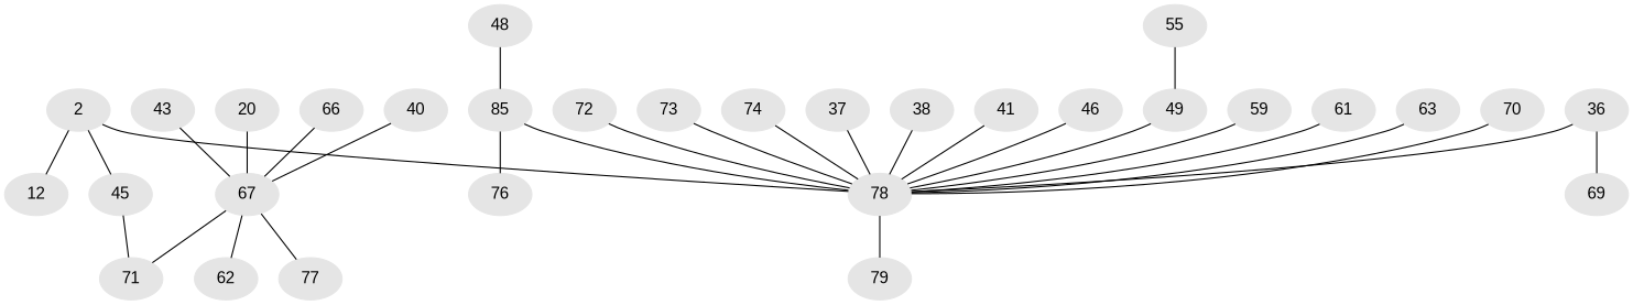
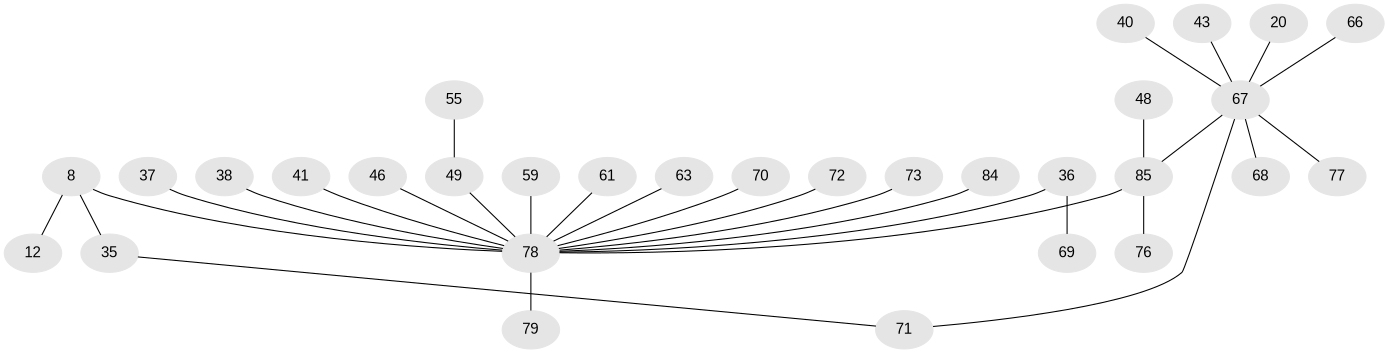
  graph {
    fontname="Liberation Sans"
    node [color=gray90 fontname="Liberation Sans" style=filled]
    edge [fontname="Liberation Sans"]
-   2
+   2 [label=8]
    12
-   45 [super="+20"]
+   45 [super="+20" label=35]
    78 [super="+64+52+56"]
    71 [super="+65"]
    67 [super="+9+8+17+24+32+33"]
    n7 [label=85 super="+54+51+44"]
-   68 [label=62]
+   68
    77
    79
    36 [super="+22+15+30"]
    69
    37
    38 [super="+34"]
    40 [super="+35"]
    41
    43
    46 [super="+7"]
    76
    48
    49
    59 [super="+53"]
    55
    n24 [label=20]
    61
    63
    66 [super="+47"]
    70
    72
    73
-   74
+   74 [label=84]
    2 -- 12
    2 -- 45 [weight=2]
    2 -- 78 [weight=6]
    45 -- 71
    78 -- 79
    67 -- 71
+   67 -- n7
    67 -- 68
    67 -- 77
    n7 -- 78 [weight=3]
    n7 -- 76
    36 -- 78 [weight=2]
    36 -- 69
    37 -- 78
    38 -- 78
    40 -- 67
    41 -- 78
    43 -- 67
    46 -- 78
    48 -- n7
    49 -- 78
    59 -- 78 [weight=4]
    55 -- 49
    n24 -- 67
    61 -- 78
    63 -- 78
    66 -- 67
    70 -- 78
    72 -- 78
    73 -- 78
    74 -- 78
  }
